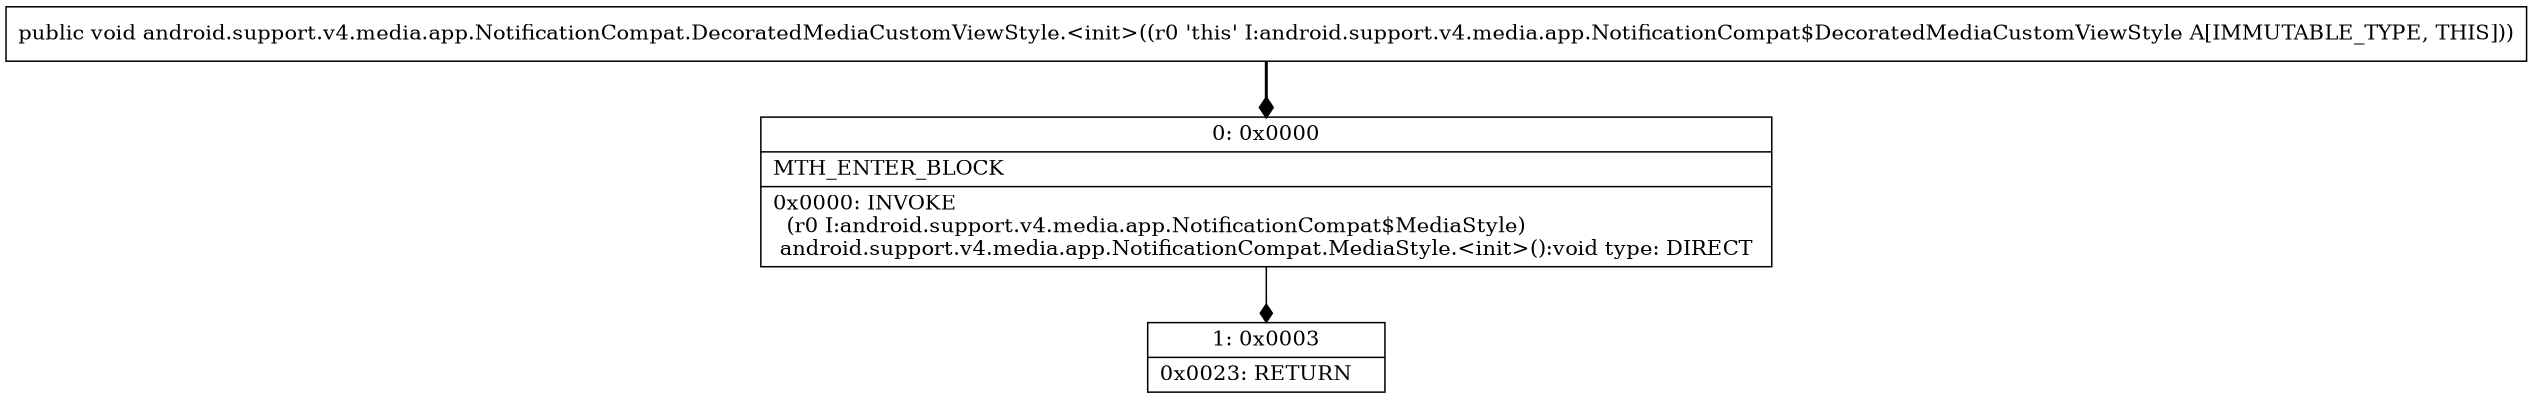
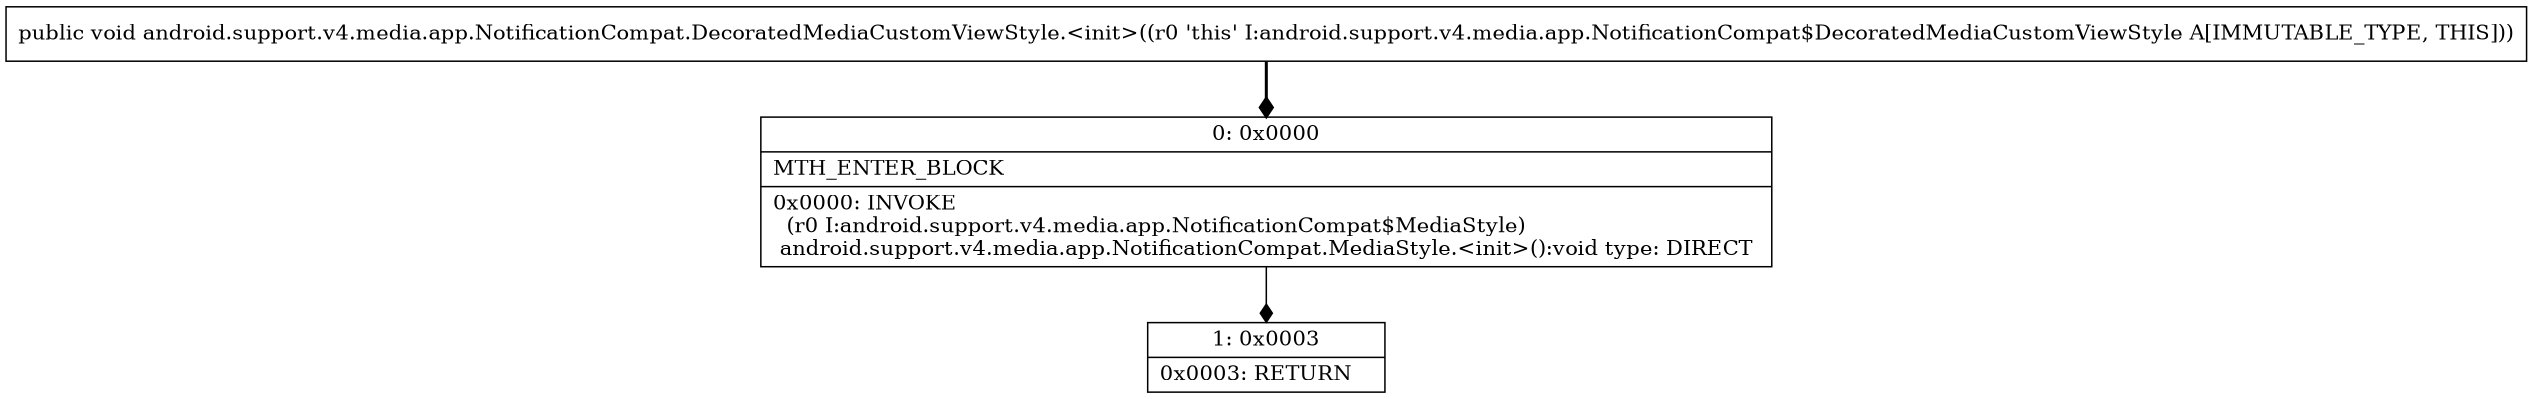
  digraph {
    node [shape=record]
    edge [arrowhead=diamond]
    n1 [label="{0\:\ 0x0000|MTH_ENTER_BLOCK\l|0x0000: INVOKE  \l  (r0 I:android.support.v4.media.app.NotificationCompat$MediaStyle)\l android.support.v4.media.app.NotificationCompat.MediaStyle.\<init\>():void type: DIRECT \l}"]
-   n2 [label="{1\:\ 0x0003|0x0023: RETURN   \l}"]
+   n2 [label="{1\:\ 0x0003|0x0003: RETURN   \l}"]
    n3 [label="{public void android.support.v4.media.app.NotificationCompat.DecoratedMediaCustomViewStyle.\<init\>((r0 'this' I:android.support.v4.media.app.NotificationCompat$DecoratedMediaCustomViewStyle A[IMMUTABLE_TYPE, THIS])) }"]
    n1 -> n2 [style=solid]
    n3 -> n1 [style=bold]
  }
